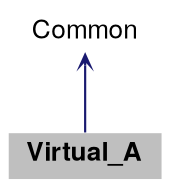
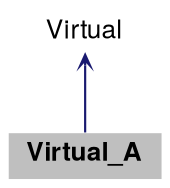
  digraph {
    node [color=black fontname="Helvetica,Arial,sans-serif" fontsize=12 shape=plaintext]
    n1 [fillcolor=grey75 fontcolor=black height=0.2 label=<<b>Virtual_A</b>> style=filled width=0.4]
-   n2 [height=0.2 label=Common width=0.4]
+   n2 [height=0.2 label=Virtual width=0.4]
    n2 -> n1 [arrowhead=open arrowsize=0.5 arrowtail=open color=midnightblue dir=back fontname="Helvetica,Arial,sans-serif" fontsize=15 labelfontsize=15 style=solid]
  }
